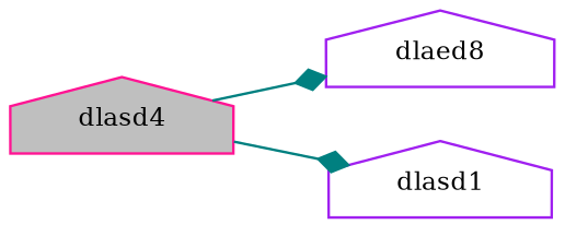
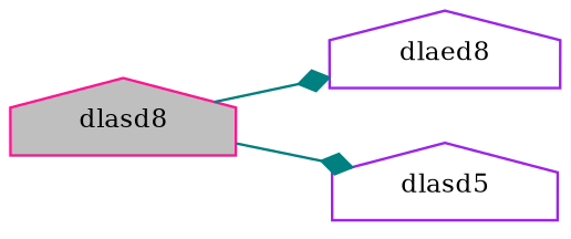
  digraph {
    fontname="DejaVu Serif"
    rankdir=LR
    node [color=purple fillcolor=white fontname="DejaVu Serif" fontsize=10 shape=house style=filled]
    edge [arrowhead=diamond color=teal fontname="DejaVu Serif" fontsize=10 labelfontname=Helvetica labelfontsize=10 style=solid]
-   n1 [color=deeppink fillcolor=grey75 fontcolor=black height=0.2 label=dlasd4 width=0.4]
+   n1 [color=deeppink fillcolor=grey75 fontcolor=black height=0.2 label=dlasd8 width=0.4]
    n2 [height=0.2 label=dlaed8 width=0.4]
-   n3 [height=0.2 label=dlasd1 width=0.4]
+   n3 [height=0.2 label=dlasd5 width=0.4]
    n1 -> n2
    n1 -> n3
  }
